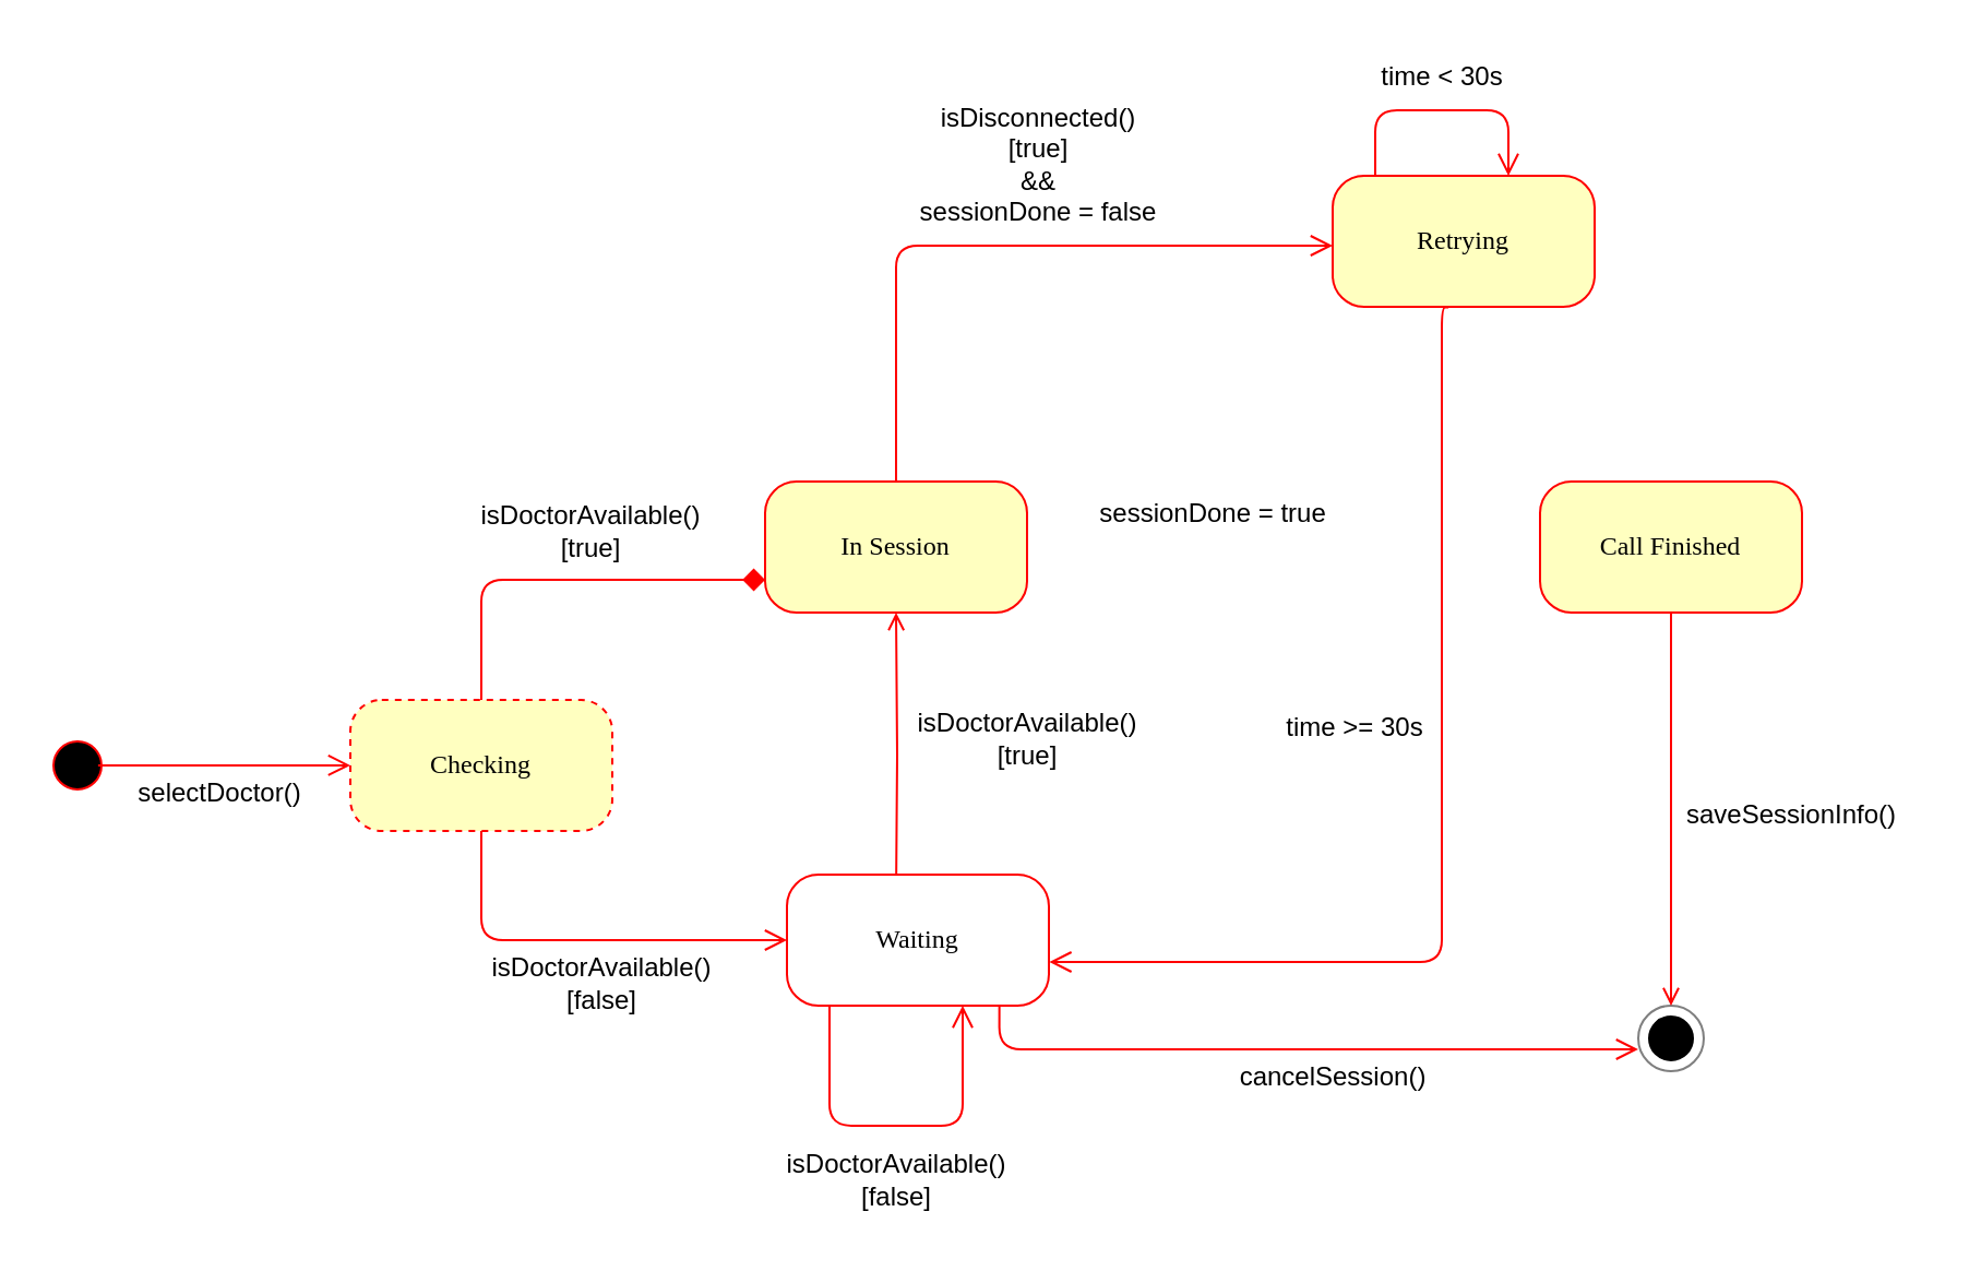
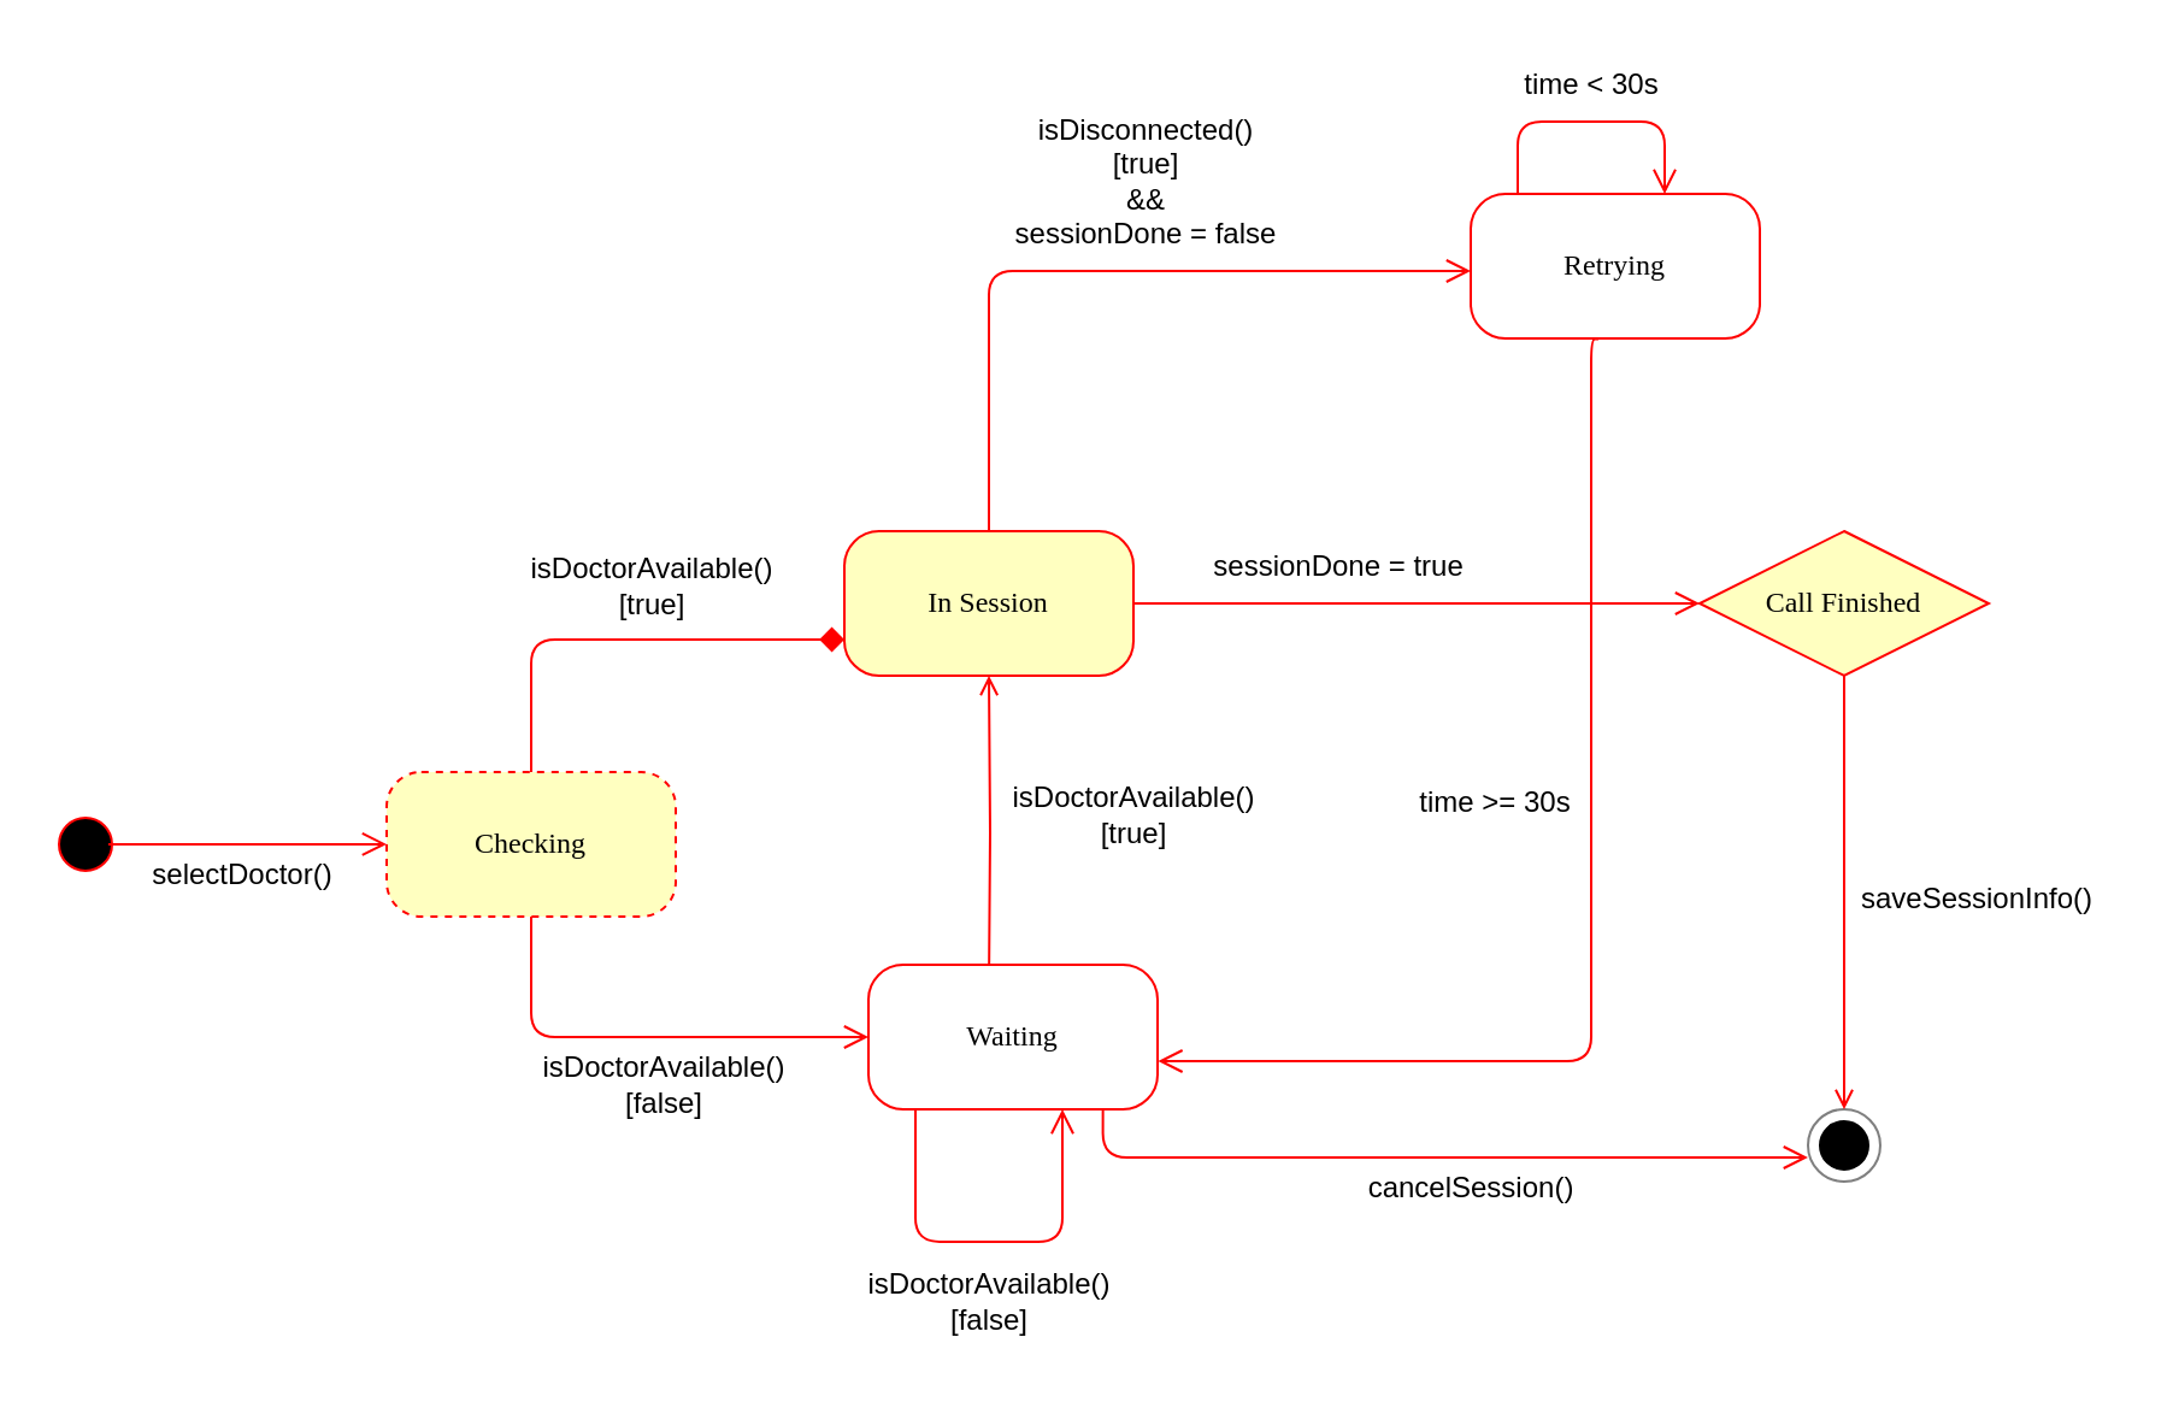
  <mxCell id="0" />
  <mxCell id="1" parent="0" />
  <mxCell id="2" value="" style="ellipse;html=1;shape=startState;fillColor=#000000;strokeColor=#ff0000;rounded=1;shadow=0;comic=0;labelBackgroundColor=none;fontFamily=Verdana;fontSize=12;fontColor=#000000;align=center;direction=south;" parent="1" vertex="1"><mxGeometry x="20" y="335" width="30" height="30" as="geometry" /></mxCell>
  <mxCell id="3" value="Checking" style="rounded=1;whiteSpace=wrap;html=1;arcSize=24;fillColor=#ffffc0;strokeColor=#ff0000;shadow=0;comic=0;labelBackgroundColor=none;fontFamily=Verdana;fontSize=12;fontColor=#000000;align=center;dashed=1;" parent="1" vertex="1"><mxGeometry x="160" y="320" width="120" height="60" as="geometry" /></mxCell>
  <mxCell id="4" style="edgeStyle=orthogonalEdgeStyle;rounded=0;orthogonalLoop=1;jettySize=auto;html=1;fillColor=#fa6800;strokeColor=#FF0000;endArrow=open;endFill=0;" edge="1" parent="1" target="8"><mxGeometry relative="1" as="geometry"><mxPoint x="410" y="410" as="sourcePoint" /></mxGeometry></mxCell>
  <mxCell id="5" value="Waiting" style="rounded=1;whiteSpace=wrap;html=1;arcSize=24;fillColor=#ffffff;strokeColor=#ff0000;shadow=0;comic=0;labelBackgroundColor=none;fontFamily=Verdana;fontSize=12;fontColor=#000000;align=center;" parent="1" vertex="1"><mxGeometry x="360" y="400" width="120" height="60" as="geometry" /></mxCell>
  <mxCell id="6" style="edgeStyle=orthogonalEdgeStyle;html=1;labelBackgroundColor=none;endArrow=open;endSize=8;strokeColor=#ff0000;fontFamily=Verdana;fontSize=12;align=left;exitX=0.499;exitY=0.185;exitDx=0;exitDy=0;exitPerimeter=0;" parent="1" source="2" target="3" edge="1"><mxGeometry relative="1" as="geometry" /></mxCell>
  <mxCell id="7" style="edgeStyle=orthogonalEdgeStyle;html=1;labelBackgroundColor=none;endArrow=open;endSize=8;strokeColor=#ff0000;fontFamily=Verdana;fontSize=12;align=left;entryX=0;entryY=0.5;" parent="1" source="3" target="5" edge="1"><mxGeometry relative="1" as="geometry"><Array as="points"><mxPoint x="220" y="430" /></Array></mxGeometry></mxCell>
  <mxCell id="8" value="In Session" style="rounded=1;whiteSpace=wrap;html=1;arcSize=24;fillColor=#ffffc0;strokeColor=#ff0000;shadow=0;comic=0;labelBackgroundColor=none;fontFamily=Verdana;fontSize=12;fontColor=#000000;align=center;" vertex="1" parent="1"><mxGeometry x="350" y="220" width="120" height="60" as="geometry" /></mxCell>
  <mxCell id="9" style="edgeStyle=orthogonalEdgeStyle;html=1;labelBackgroundColor=none;endArrow=diamond;endSize=8;strokeColor=#ff0000;fontFamily=Verdana;fontSize=12;align=left;entryX=0;entryY=0.75;entryDx=0;entryDy=0;" edge="1" parent="1" source="3" target="8"><mxGeometry relative="1" as="geometry"><Array as="points"><mxPoint x="220" y="265" /></Array><mxPoint x="220" y="225" as="sourcePoint" /><mxPoint x="330" y="275" as="targetPoint" /></mxGeometry></mxCell>
- <mxCell id="10" value="Retrying" style="rounded=1;whiteSpace=wrap;html=1;arcSize=24;fillColor=#ffffc0;strokeColor=#ff0000;shadow=0;comic=0;labelBackgroundColor=none;fontFamily=Verdana;fontSize=12;fontColor=#000000;align=center;" vertex="1" parent="1"><mxGeometry x="610" y="80" width="120" height="60" as="geometry" /></mxCell>
+ <mxCell id="10" value="Retrying" style="rounded=1;whiteSpace=wrap;html=1;arcSize=24;fillColor=#ffffff;strokeColor=#ff0000;shadow=0;comic=0;labelBackgroundColor=none;fontFamily=Verdana;fontSize=12;fontColor=#000000;align=center;" vertex="1" parent="1"><mxGeometry x="610" y="80" width="120" height="60" as="geometry" /></mxCell>
  <mxCell id="11" style="edgeStyle=orthogonalEdgeStyle;html=1;labelBackgroundColor=none;endArrow=open;endSize=8;strokeColor=#ff0000;fontFamily=Verdana;fontSize=12;align=left;" edge="1" parent="1" target="10"><mxGeometry relative="1" as="geometry"><Array as="points"><mxPoint x="410" y="112" /></Array><mxPoint x="410" y="220" as="sourcePoint" /><mxPoint x="560" y="112" as="targetPoint" /></mxGeometry></mxCell>
  <mxCell id="12" style="edgeStyle=orthogonalEdgeStyle;html=1;labelBackgroundColor=none;endArrow=open;endSize=8;strokeColor=#ff0000;fontFamily=Verdana;fontSize=12;align=left;" edge="1" parent="1"><mxGeometry relative="1" as="geometry"><Array as="points"><mxPoint x="630" y="50" /><mxPoint x="690" y="50" /></Array><mxPoint x="629.5" y="80" as="sourcePoint" /><mxPoint x="690.5" y="80" as="targetPoint" /></mxGeometry></mxCell>
  <mxCell id="13" style="edgeStyle=elbowEdgeStyle;html=1;labelBackgroundColor=none;endArrow=open;endSize=8;strokeColor=#ff0000;fontFamily=Verdana;fontSize=12;align=left;exitX=0.442;exitY=1.005;entryX=1;entryY=0.5;entryDx=0;entryDy=0;exitDx=0;exitDy=0;exitPerimeter=0;" edge="1" parent="1" source="10"><mxGeometry relative="1" as="geometry"><mxPoint x="660" y="150" as="sourcePoint" /><mxPoint x="480.2" y="440" as="targetPoint" /><Array as="points"><mxPoint x="660" y="300" /><mxPoint x="690.2" y="300" /></Array></mxGeometry></mxCell>
  <mxCell id="14" style="edgeStyle=orthogonalEdgeStyle;html=1;labelBackgroundColor=none;endArrow=open;endSize=8;strokeColor=#ff0000;fontFamily=Verdana;fontSize=12;align=left;" edge="1" parent="1"><mxGeometry relative="1" as="geometry"><Array as="points"><mxPoint x="380" y="515.03" /><mxPoint x="440" y="515.03" /></Array><mxPoint x="379.5" y="460" as="sourcePoint" /><mxPoint x="440.5" y="460" as="targetPoint" /></mxGeometry></mxCell>
- <mxCell id="15" value="Call Finished" style="rounded=1;whiteSpace=wrap;html=1;arcSize=24;fillColor=#ffffc0;strokeColor=#ff0000;shadow=0;comic=0;labelBackgroundColor=none;fontFamily=Verdana;fontSize=12;fontColor=#000000;align=center;" vertex="1" parent="1"><mxGeometry x="705" y="220" width="120" height="60" as="geometry" /></mxCell>
+ <mxCell id="15" value="Call Finished" style="rhombus;whiteSpace=wrap;html=1;arcSize=24;fillColor=#ffffc0;strokeColor=#ff0000;shadow=0;comic=0;labelBackgroundColor=none;fontFamily=Verdana;fontSize=12;fontColor=#000000;align=center;" vertex="1" parent="1"><mxGeometry x="705" y="220" width="120" height="60" as="geometry" /></mxCell>
+ <mxCell id="16" style="edgeStyle=orthogonalEdgeStyle;html=1;labelBackgroundColor=none;endArrow=open;endSize=8;strokeColor=#ff0000;fontFamily=Verdana;fontSize=12;align=left;entryX=0;entryY=0.5;entryDx=0;entryDy=0;exitX=1;exitY=0.5;exitDx=0;exitDy=0;" edge="1" parent="1" source="8" target="15"><mxGeometry relative="1" as="geometry"><Array as="points" /><mxPoint x="550" y="305" as="sourcePoint" /><mxPoint x="680" y="250" as="targetPoint" /></mxGeometry></mxCell>
  <mxCell id="17" value="" style="group" vertex="1" connectable="0" parent="1"><mxGeometry x="750" y="460" width="30" height="30" as="geometry" /></mxCell>
  <mxCell id="18" value="" style="ellipse;shape=doubleEllipse;whiteSpace=wrap;html=1;fillStyle=solid;fillColor=#000000;" vertex="1" parent="17"><mxGeometry x="5" y="5" width="20" height="20" as="geometry" /></mxCell>
  <mxCell id="19" value="" style="ellipse;whiteSpace=wrap;html=1;opacity=50;strokeColor=default;gradientColor=none;fillStyle=dashed;fillColor=none;" vertex="1" parent="17"><mxGeometry width="30" height="30" as="geometry" /></mxCell>
  <mxCell id="20" style="edgeStyle=orthogonalEdgeStyle;html=1;labelBackgroundColor=none;endArrow=open;endSize=8;strokeColor=#ff0000;fontFamily=Verdana;fontSize=12;align=left;exitX=0.811;exitY=0.995;exitDx=0;exitDy=0;exitPerimeter=0;" edge="1" parent="1" source="5"><mxGeometry relative="1" as="geometry"><Array as="points"><mxPoint x="457" y="480" /></Array><mxPoint x="433.97" y="470" as="sourcePoint" /><mxPoint x="749.97" y="480" as="targetPoint" /></mxGeometry></mxCell>
  <mxCell id="21" style="edgeStyle=orthogonalEdgeStyle;rounded=0;orthogonalLoop=1;jettySize=auto;html=1;fillColor=#fa6800;strokeColor=#FF0000;endArrow=open;endFill=0;exitX=0.5;exitY=1;exitDx=0;exitDy=0;entryX=0.5;entryY=0;entryDx=0;entryDy=0;" edge="1" parent="1" source="15" target="19"><mxGeometry relative="1" as="geometry"><mxPoint x="764.71" y="285" as="sourcePoint" /><mxPoint x="764.71" y="415" as="targetPoint" /><Array as="points" /></mxGeometry></mxCell>
  <mxCell id="22" value="selectDoctor()" style="text;html=1;align=center;verticalAlign=middle;resizable=0;points=[];autosize=1;strokeColor=none;fillColor=none;" vertex="1" parent="1"><mxGeometry x="50" y="348" width="100" height="30" as="geometry" /></mxCell>
  <mxCell id="23" value="isDoctorAvailable()&lt;br&gt;[true]" style="text;html=1;align=center;verticalAlign=middle;resizable=0;points=[];autosize=1;strokeColor=none;fillColor=none;" vertex="1" parent="1"><mxGeometry x="210" y="223" width="120" height="40" as="geometry" /></mxCell>
  <mxCell id="24" value="isDoctorAvailable()&lt;br&gt;[false]" style="text;html=1;align=center;verticalAlign=middle;resizable=0;points=[];autosize=1;strokeColor=none;fillColor=none;" vertex="1" parent="1"><mxGeometry x="215" y="430" width="120" height="40" as="geometry" /></mxCell>
  <mxCell id="25" value="isDisconnected()&lt;br&gt;[true]&lt;br&gt;&amp;amp;&amp;amp;&lt;br&gt;sessionDone = false" style="text;html=1;align=center;verticalAlign=middle;resizable=0;points=[];autosize=1;strokeColor=none;fillColor=none;" vertex="1" parent="1"><mxGeometry x="410" y="40" width="130" height="70" as="geometry" /></mxCell>
  <mxCell id="26" value="time &amp;lt; 30s" style="text;html=1;align=center;verticalAlign=middle;resizable=0;points=[];autosize=1;strokeColor=none;fillColor=none;" vertex="1" parent="1"><mxGeometry x="620" y="20" width="80" height="30" as="geometry" /></mxCell>
  <mxCell id="27" value="sessionDone&amp;nbsp;= true" style="text;html=1;align=center;verticalAlign=middle;resizable=0;points=[];autosize=1;strokeColor=none;fillColor=none;imageWidth=20;imageHeight=20;" vertex="1" parent="1"><mxGeometry x="490" y="220" width="130" height="30" as="geometry" /></mxCell>
  <mxCell id="28" value="time &amp;gt;= 30s" style="text;html=1;align=center;verticalAlign=middle;resizable=0;points=[];autosize=1;strokeColor=none;fillColor=none;" vertex="1" parent="1"><mxGeometry x="575" y="318" width="90" height="30" as="geometry" /></mxCell>
  <mxCell id="29" value="isDoctorAvailable()&lt;br&gt;[true]" style="text;html=1;align=center;verticalAlign=middle;resizable=0;points=[];autosize=1;strokeColor=none;fillColor=none;" vertex="1" parent="1"><mxGeometry x="410" y="318" width="120" height="40" as="geometry" /></mxCell>
  <mxCell id="30" value="isDoctorAvailable()&lt;br&gt;[false]" style="text;html=1;align=center;verticalAlign=middle;resizable=0;points=[];autosize=1;strokeColor=none;fillColor=none;" vertex="1" parent="1"><mxGeometry x="350" y="520" width="120" height="40" as="geometry" /></mxCell>
  <mxCell id="31" value="cancelSession()" style="text;html=1;align=center;verticalAlign=middle;resizable=0;points=[];autosize=1;strokeColor=none;fillColor=none;" vertex="1" parent="1"><mxGeometry x="555" y="478" width="110" height="30" as="geometry" /></mxCell>
  <mxCell id="32" value="saveSessionInfo()" style="text;html=1;align=center;verticalAlign=middle;resizable=0;points=[];autosize=1;strokeColor=none;fillColor=none;" vertex="1" parent="1"><mxGeometry x="760" y="358" width="120" height="30" as="geometry" /></mxCell>
